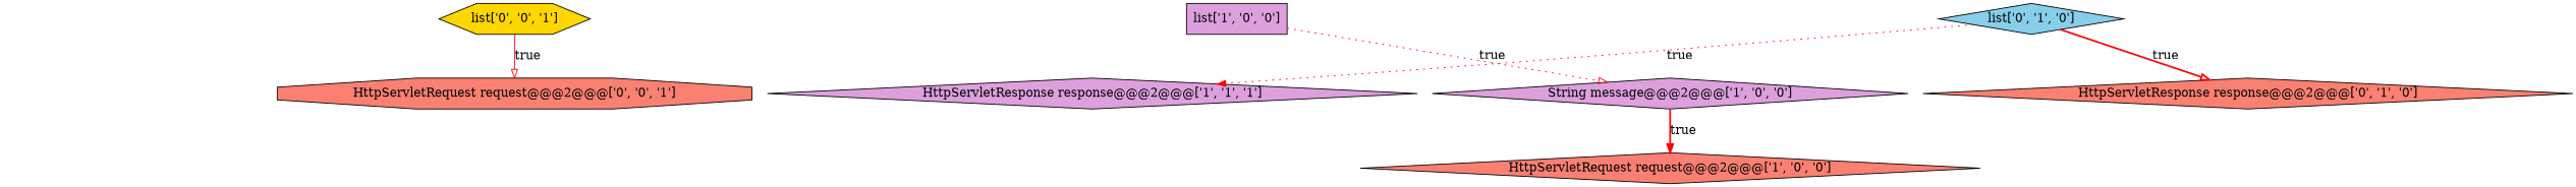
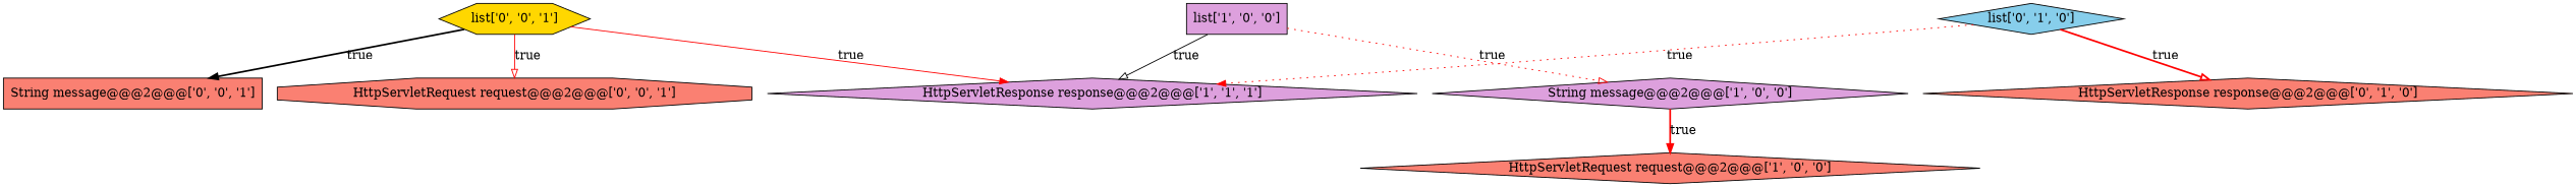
  digraph {
    node [fillcolor=salmon shape=diamond style=filled]
    edge [arrowhead=onormal color=red style=solid]
+   n1 [label="String message@@@2@@@['0', '0', '1']" shape=box]
    n2 [fillcolor=plum label="list['1', '0', '0']" shape=box]
    n3 [fillcolor=plum label="String message@@@2@@@['1', '0', '0']"]
    n4 [fillcolor=plum label="HttpServletResponse response@@@2@@@['1', '1', '1']"]
    n5 [label="HttpServletRequest request@@@2@@@['1', '0', '0']"]
    n6 [fillcolor=skyblue label="list['0', '1', '0']"]
    n7 [label="HttpServletResponse response@@@2@@@['0', '1', '0']"]
    n8 [label="HttpServletRequest request@@@2@@@['0', '0', '1']" shape=octagon]
    n9 [fillcolor=gold label="list['0', '0', '1']" shape=hexagon]
    n2 -> n3 [label=true style=dotted]
+   n2 -> n4 [color=black label=true]
    n3 -> n5 [arrowhead=normal label=true style=bold]
    n6 -> n4 [arrowhead=normal label=true style=dotted]
    n6 -> n7 [label=true style=bold]
+   n9 -> n1 [arrowhead=normal color=black label=true style=bold]
+   n9 -> n4 [arrowhead=normal label=true]
    n9 -> n8 [label=true]
  }
